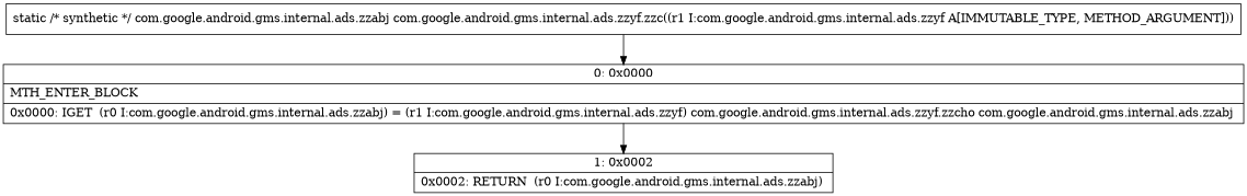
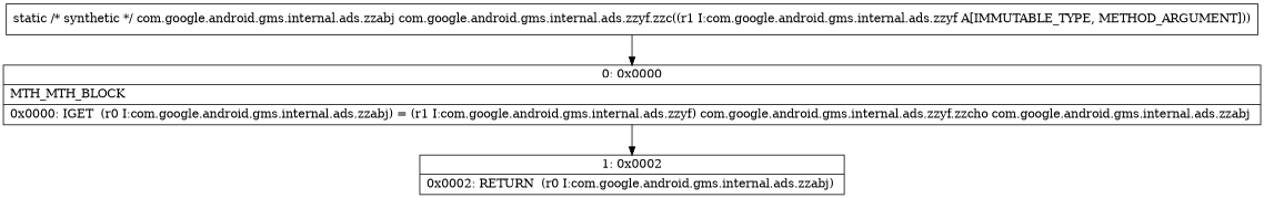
  digraph {
    node [shape=record]
-   n1 [label="{0\:\ 0x0000|MTH_ENTER_BLOCK\l|0x0000: IGET  (r0 I:com.google.android.gms.internal.ads.zzabj) = (r1 I:com.google.android.gms.internal.ads.zzyf) com.google.android.gms.internal.ads.zzyf.zzcho com.google.android.gms.internal.ads.zzabj \l}"]
+   n1 [label="{0\:\ 0x0000|MTH_MTH_BLOCK\l|0x0000: IGET  (r0 I:com.google.android.gms.internal.ads.zzabj) = (r1 I:com.google.android.gms.internal.ads.zzyf) com.google.android.gms.internal.ads.zzyf.zzcho com.google.android.gms.internal.ads.zzabj \l}"]
    n2 [label="{1\:\ 0x0002|0x0002: RETURN  (r0 I:com.google.android.gms.internal.ads.zzabj) \l}"]
    n3 [label="{static \/* synthetic *\/ com.google.android.gms.internal.ads.zzabj com.google.android.gms.internal.ads.zzyf.zzc((r1 I:com.google.android.gms.internal.ads.zzyf A[IMMUTABLE_TYPE, METHOD_ARGUMENT])) }"]
    n1 -> n2
    n3 -> n1
  }
